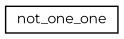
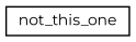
  digraph {
    rankdir=LR
    fontname=Montserrat
-   n1 [color=black fillcolor=white fontname=Montserrat fontsize=10 height=0.2 label=not_one_one shape=record style=filled width=0.4]
+   n1 [color=black fillcolor=white fontname=Montserrat fontsize=10 height=0.2 label=not_this_one shape=record style=filled width=0.4]
  }
